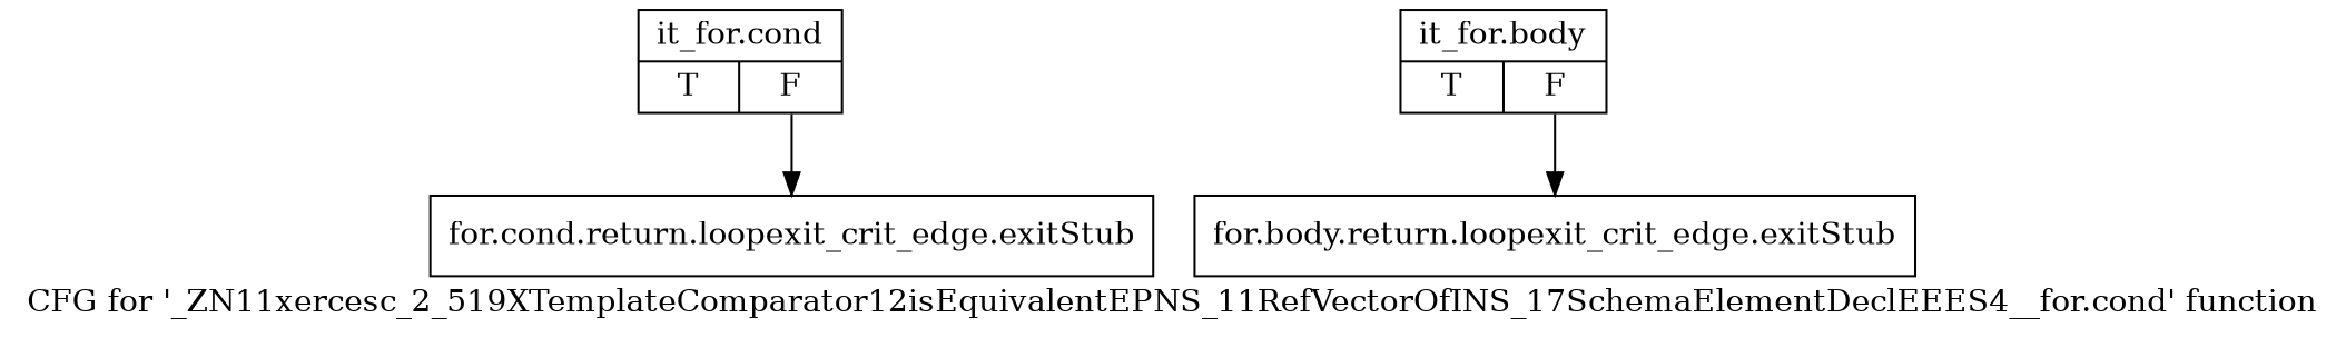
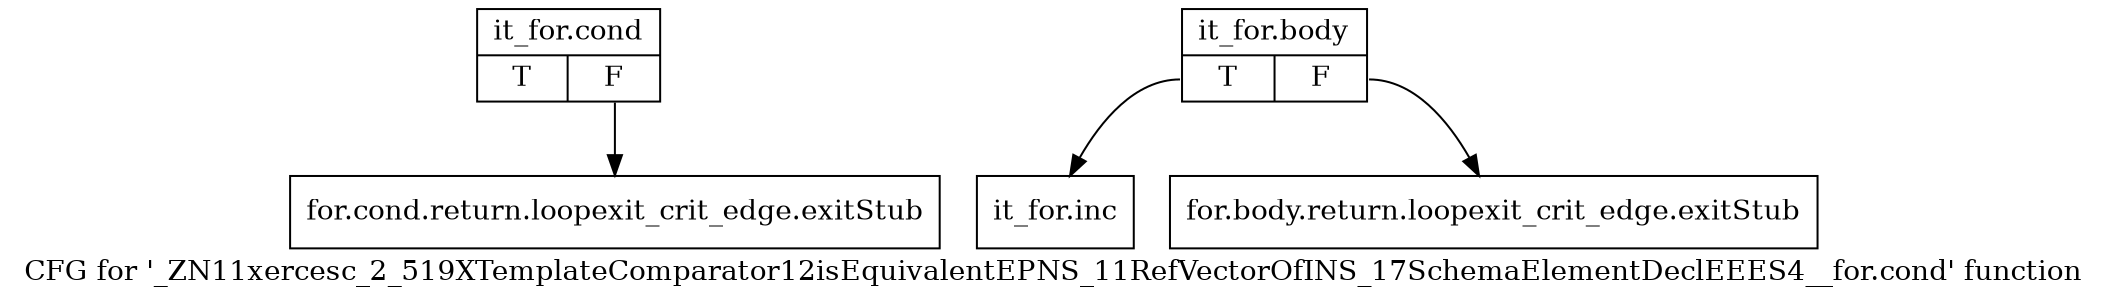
  digraph {
    label="CFG for '_ZN11xercesc_2_519XTemplateComparator12isEquivalentEPNS_11RefVectorOfINS_17SchemaElementDeclEEES4__for.cond' function"
    node [shape=record]
    edge [tailport=s1]
    n1 [label="{it_for.cond|{<s0>T|<s1>F}}"]
    n2 [label="{for.cond.return.loopexit_crit_edge.exitStub}"]
    n3 [label="{it_for.body|{<s0>T|<s1>F}}"]
    n4 [label="{for.body.return.loopexit_crit_edge.exitStub}"]
+   n5 [label="{it_for.inc}"]
    n1 -> n2
    n3 -> n4
+   n3 -> n5 [tailport=s0]
  }
